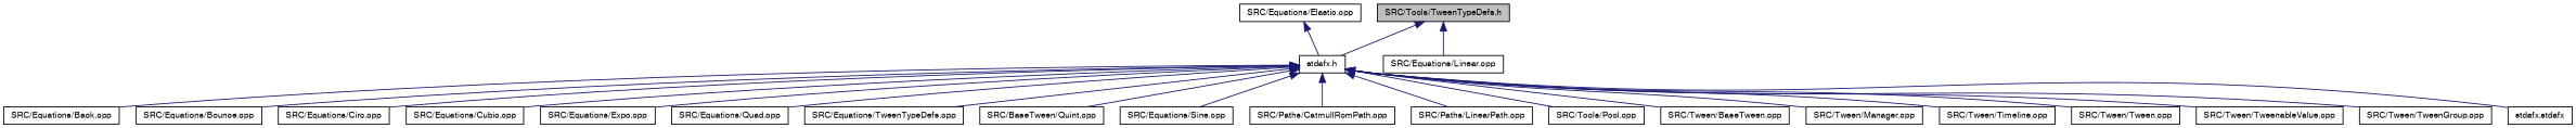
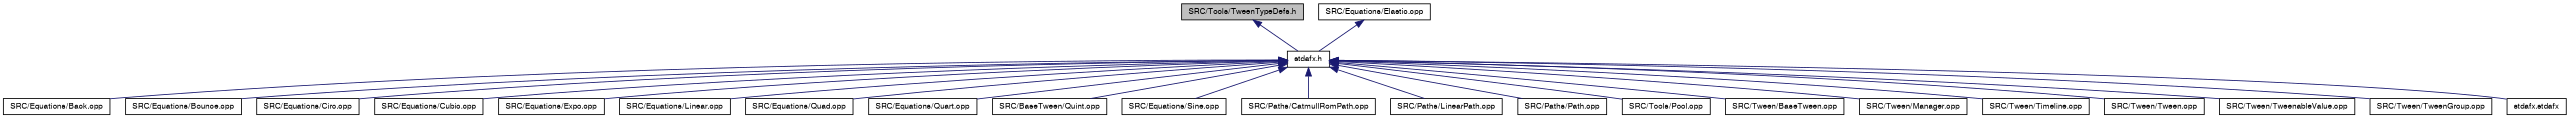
  digraph {
    node [color=black fontname=FreeSans fontsize=10 shape=record]
    edge [color=midnightblue dir=back fontname=FreeSans fontsize=10 labelfontname=FreeSans labelfontsize=10 style=solid]
    n1 [fillcolor=grey75 fontcolor=black height=0.2 label="SRC/Tools/TweenTypeDefs.h" style=filled width=0.4]
    n2 [height=0.2 label="stdafx.h" width=0.4]
    n3 [height=0.2 label="SRC/Equations/Back.cpp" width=0.4]
    n4 [height=0.2 label="SRC/Equations/Bounce.cpp" width=0.4]
    n5 [height=0.2 label="SRC/Equations/Circ.cpp" width=0.4]
    n6 [height=0.2 label="SRC/Equations/Cubic.cpp" width=0.4]
    n7 [height=0.2 label="SRC/Equations/Expo.cpp" width=0.4]
    n8 [height=0.2 label="SRC/Equations/Linear.cpp" width=0.4]
    n9 [height=0.2 label="SRC/Equations/Quad.cpp" width=0.4]
-   n10 [height=0.2 label="SRC/Equations/TweenTypeDefs.cpp" width=0.4]
+   n10 [height=0.2 label="SRC/Equations/Quart.cpp" width=0.4]
    n11 [height=0.2 label="SRC/BaseTween/Quint.cpp" width=0.4]
    n12 [height=0.2 label="SRC/Equations/Sine.cpp" width=0.4]
    n13 [height=0.2 label="SRC/Paths/CatmullRomPath.cpp" width=0.4]
    n14 [height=0.2 label="SRC/Paths/LinearPath.cpp" width=0.4]
+   n15 [height=0.2 label="SRC/Paths/Path.cpp" width=0.4]
    n16 [height=0.2 label="SRC/Tools/Pool.cpp" width=0.4]
    n17 [height=0.2 label="SRC/Tween/BaseTween.cpp" width=0.4]
    n18 [height=0.2 label="SRC/Tween/Manager.cpp" width=0.4]
    n19 [height=0.2 label="SRC/Tween/Timeline.cpp" width=0.4]
    n20 [height=0.2 label="SRC/Tween/Tween.cpp" width=0.4]
    n21 [height=0.2 label="SRC/Tween/TweenableValue.cpp" width=0.4]
    n22 [height=0.2 label="SRC/Tween/TweenGroup.cpp" width=0.4]
    n23 [height=0.2 label="stdafx.stdafx" width=0.4]
    n24 [height=0.2 label="SRC/Equations/Elastic.cpp" width=0.4]
    n1 -> n2
    n2 -> n3
    n2 -> n4
    n2 -> n5
    n2 -> n6
    n2 -> n7
-   n1 -> n8
+   n2 -> n8
    n2 -> n9
    n2 -> n10
    n2 -> n11
    n2 -> n12
    n2 -> n13
    n2 -> n14
+   n2 -> n15
    n2 -> n16
    n2 -> n17
    n2 -> n18
    n2 -> n19
    n2 -> n20
    n2 -> n21
    n2 -> n22
    n2 -> n23
    n24 -> n2
  }
